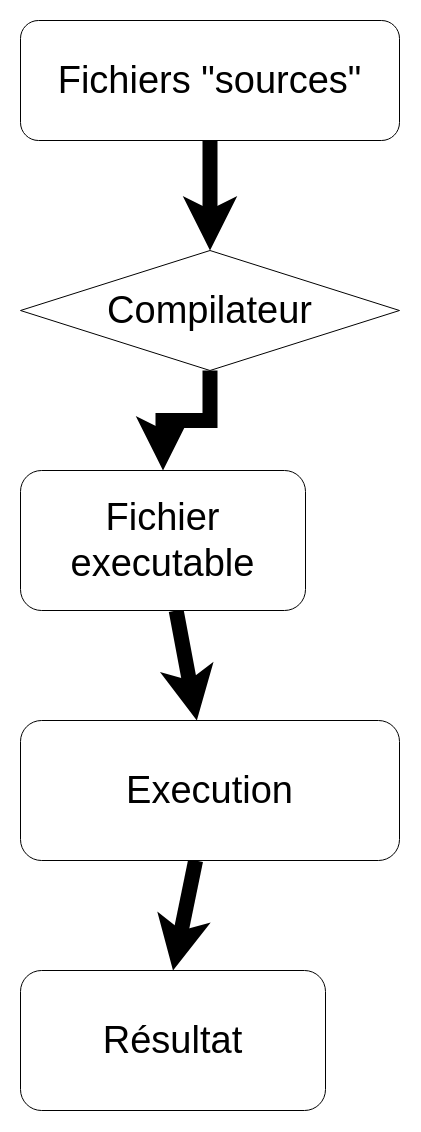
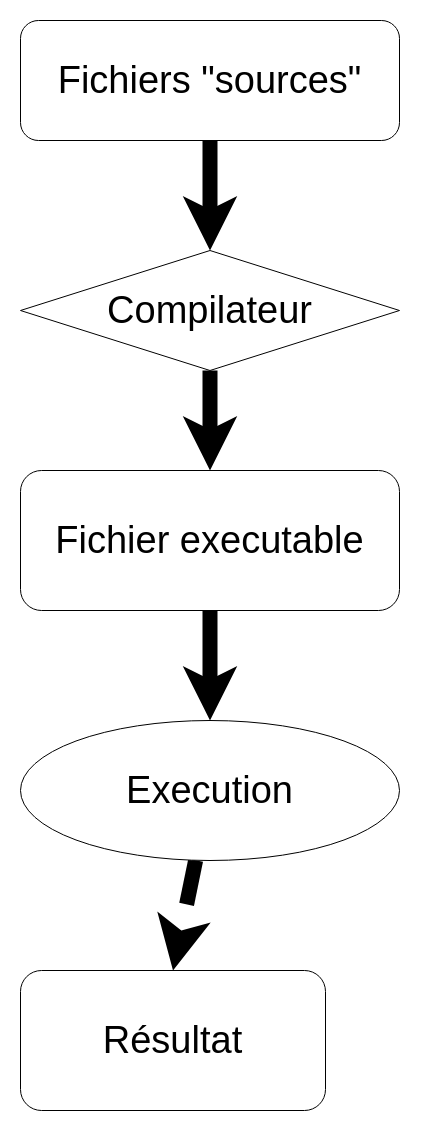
  <mxCell id="0" />
  <mxCell id="1" parent="0" />
  <mxCell id="2" style="edgeStyle=orthogonalEdgeStyle;rounded=0;orthogonalLoop=1;jettySize=auto;html=1;entryX=0.5;entryY=0;entryDx=0;entryDy=0;fontSize=38;strokeWidth=15;" parent="1" source="3" target="5" edge="1"><mxGeometry relative="1" as="geometry" /></mxCell>
  <mxCell id="3" value="Fichiers &quot;sources&quot;" style="rounded=1;whiteSpace=wrap;html=1;fontSize=38;" parent="1" vertex="1"><mxGeometry x="20" y="20" width="379" height="120" as="geometry" /></mxCell>
  <mxCell id="4" style="edgeStyle=orthogonalEdgeStyle;rounded=0;orthogonalLoop=1;jettySize=auto;html=1;entryX=0.5;entryY=0;entryDx=0;entryDy=0;fontSize=38;strokeWidth=15;" parent="1" source="5" target="7" edge="1"><mxGeometry relative="1" as="geometry" /></mxCell>
  <mxCell id="5" value="Compilateur" style="rhombus;whiteSpace=wrap;html=1;fontSize=38;" parent="1" vertex="1"><mxGeometry x="20" y="250" width="379" height="120" as="geometry" /></mxCell>
  <mxCell id="6" style="edgeStyle=none;html=1;strokeWidth=15;" edge="1" parent="1" source="7" target="9"><mxGeometry relative="1" as="geometry" /></mxCell>
- <mxCell id="7" value="Fichier executable" style="rounded=1;whiteSpace=wrap;html=1;fontSize=38;" parent="1" vertex="1"><mxGeometry x="20" y="470" width="285" height="140" as="geometry" /></mxCell>
- <mxCell id="8" style="edgeStyle=none;html=1;entryX=0.5;entryY=0;entryDx=0;entryDy=0;strokeWidth=15;" edge="1" parent="1" source="9" target="10"><mxGeometry relative="1" as="geometry" /></mxCell>
- <mxCell id="9" value="Execution" style="rounded=1;whiteSpace=wrap;html=1;fontSize=38;" vertex="1" parent="1"><mxGeometry x="20" y="720" width="379" height="140" as="geometry" /></mxCell>
+ <mxCell id="7" value="Fichier executable" style="rounded=1;whiteSpace=wrap;html=1;fontSize=38;" parent="1" vertex="1"><mxGeometry x="20" y="470" width="379" height="140" as="geometry" /></mxCell>
+ <mxCell id="8" style="edgeStyle=none;html=1;entryX=0.5;entryY=0;entryDx=0;entryDy=0;strokeWidth=15;dashed=1;" edge="1" parent="1" source="9" target="10"><mxGeometry relative="1" as="geometry" /></mxCell>
+ <mxCell id="9" value="Execution" style="ellipse;whiteSpace=wrap;html=1;fontSize=38;" vertex="1" parent="1"><mxGeometry x="20" y="720" width="379" height="140" as="geometry" /></mxCell>
  <mxCell id="10" value="Résultat" style="rounded=1;whiteSpace=wrap;html=1;fontSize=38;" vertex="1" parent="1"><mxGeometry x="20" y="970" width="305" height="140" as="geometry" /></mxCell>
